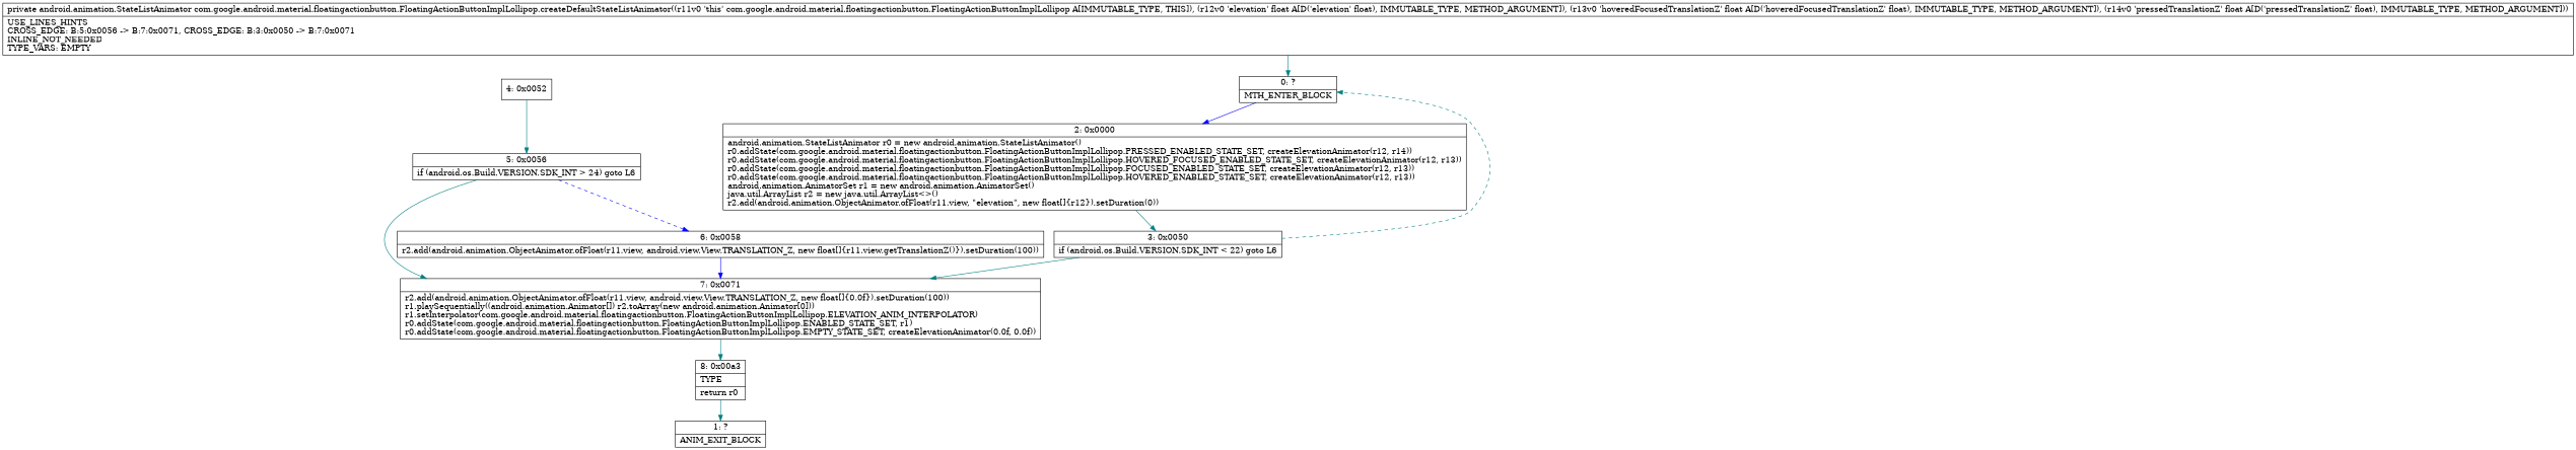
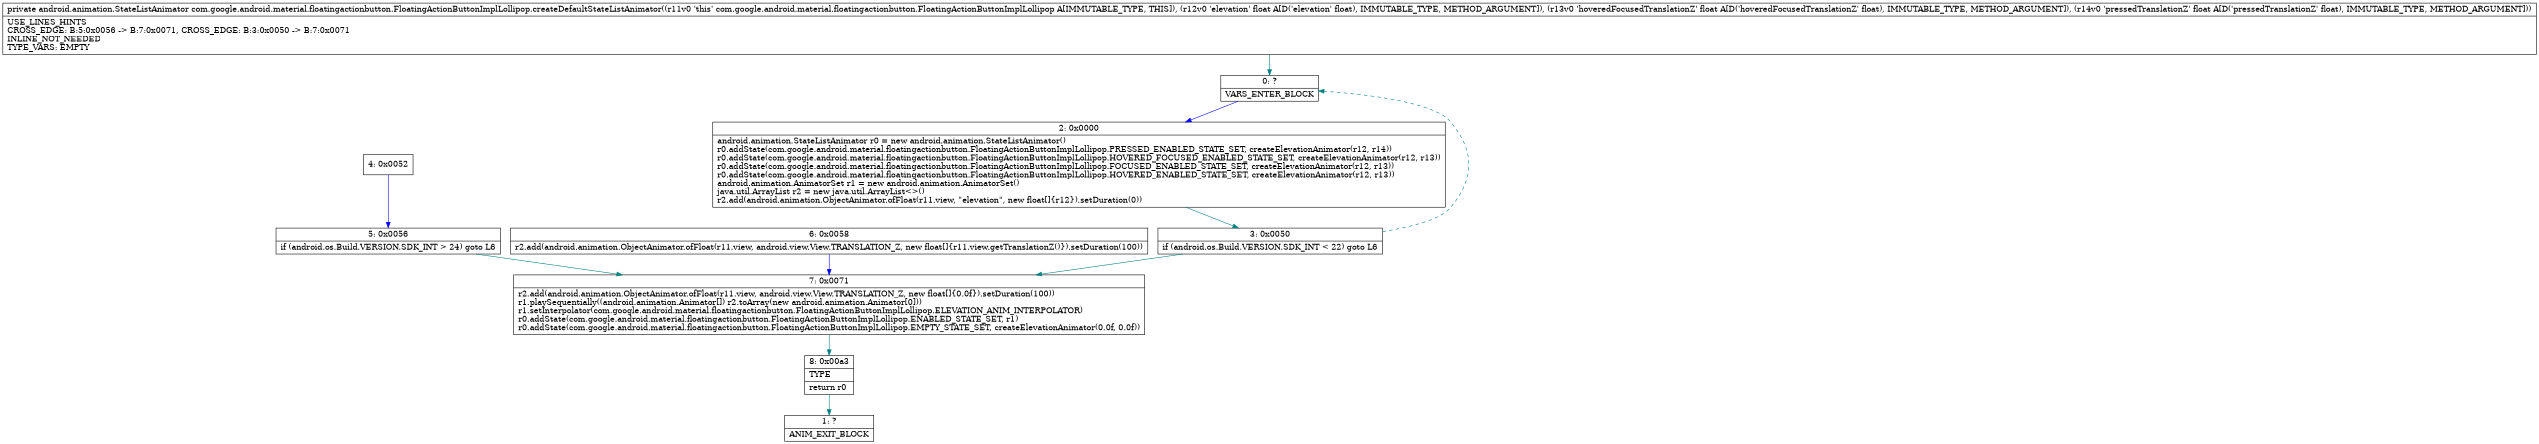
  digraph {
    node [shape=record]
    edge [color=teal]
-   n1 [label="{0\:\ ?|MTH_ENTER_BLOCK\l}"]
+   n1 [label="{0\:\ ?|VARS_ENTER_BLOCK\l}"]
    n2 [label="{2\:\ 0x0000|android.animation.StateListAnimator r0 = new android.animation.StateListAnimator()\lr0.addState(com.google.android.material.floatingactionbutton.FloatingActionButtonImplLollipop.PRESSED_ENABLED_STATE_SET, createElevationAnimator(r12, r14))\lr0.addState(com.google.android.material.floatingactionbutton.FloatingActionButtonImplLollipop.HOVERED_FOCUSED_ENABLED_STATE_SET, createElevationAnimator(r12, r13))\lr0.addState(com.google.android.material.floatingactionbutton.FloatingActionButtonImplLollipop.FOCUSED_ENABLED_STATE_SET, createElevationAnimator(r12, r13))\lr0.addState(com.google.android.material.floatingactionbutton.FloatingActionButtonImplLollipop.HOVERED_ENABLED_STATE_SET, createElevationAnimator(r12, r13))\landroid.animation.AnimatorSet r1 = new android.animation.AnimatorSet()\ljava.util.ArrayList r2 = new java.util.ArrayList\<\>()\lr2.add(android.animation.ObjectAnimator.ofFloat(r11.view, \"elevation\", new float[]\{r12\}).setDuration(0))\l}"]
    n3 [label="{3\:\ 0x0050|if (android.os.Build.VERSION.SDK_INT \< 22) goto L6\l}"]
    n4 [label="{7\:\ 0x0071|r2.add(android.animation.ObjectAnimator.ofFloat(r11.view, android.view.View.TRANSLATION_Z, new float[]\{0.0f\}).setDuration(100))\lr1.playSequentially((android.animation.Animator[]) r2.toArray(new android.animation.Animator[0]))\lr1.setInterpolator(com.google.android.material.floatingactionbutton.FloatingActionButtonImplLollipop.ELEVATION_ANIM_INTERPOLATOR)\lr0.addState(com.google.android.material.floatingactionbutton.FloatingActionButtonImplLollipop.ENABLED_STATE_SET, r1)\lr0.addState(com.google.android.material.floatingactionbutton.FloatingActionButtonImplLollipop.EMPTY_STATE_SET, createElevationAnimator(0.0f, 0.0f))\l}"]
    n5 [label="{4\:\ 0x0052}"]
    n6 [label="{5\:\ 0x0056|if (android.os.Build.VERSION.SDK_INT \> 24) goto L6\l}"]
    n7 [label="{8\:\ 0x00a3|TYPE\l|return r0\l}"]
    n8 [label="{6\:\ 0x0058|r2.add(android.animation.ObjectAnimator.ofFloat(r11.view, android.view.View.TRANSLATION_Z, new float[]\{r11.view.getTranslationZ()\}).setDuration(100))\l}"]
    n9 [label="{1\:\ ?|ANIM_EXIT_BLOCK\l}"]
    n10 [label="{private android.animation.StateListAnimator com.google.android.material.floatingactionbutton.FloatingActionButtonImplLollipop.createDefaultStateListAnimator((r11v0 'this' com.google.android.material.floatingactionbutton.FloatingActionButtonImplLollipop A[IMMUTABLE_TYPE, THIS]), (r12v0 'elevation' float A[D('elevation' float), IMMUTABLE_TYPE, METHOD_ARGUMENT]), (r13v0 'hoveredFocusedTranslationZ' float A[D('hoveredFocusedTranslationZ' float), IMMUTABLE_TYPE, METHOD_ARGUMENT]), (r14v0 'pressedTranslationZ' float A[D('pressedTranslationZ' float), IMMUTABLE_TYPE, METHOD_ARGUMENT]))  | USE_LINES_HINTS\lCROSS_EDGE: B:5:0x0056 \-\> B:7:0x0071, CROSS_EDGE: B:3:0x0050 \-\> B:7:0x0071\lINLINE_NOT_NEEDED\lTYPE_VARS: EMPTY\l}"]
    n1 -> n2 [color=blue]
    n2 -> n3
    n3 -> n1 [style=dashed]
    n3 -> n4
    n4 -> n7
-   n5 -> n6
+   n5 -> n6 [color=blue]
    n6 -> n4
-   n6 -> n8 [color=blue style=dashed]
    n7 -> n9
    n8 -> n4 [color=blue]
    n10 -> n1
  }
